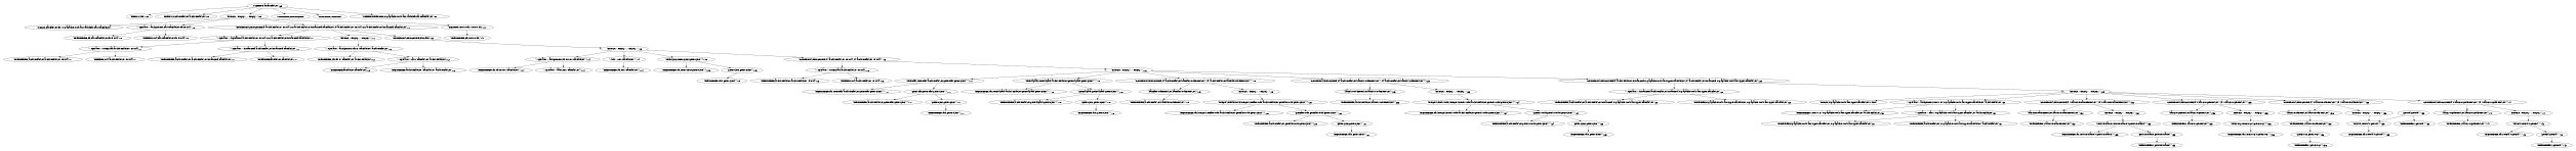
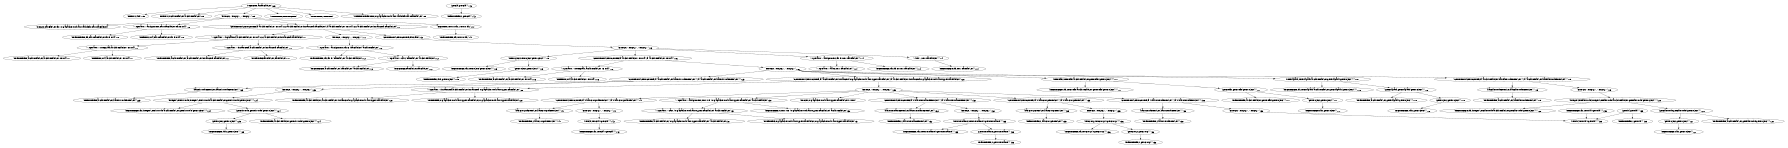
  digraph {
    n1 [label=<(METHOD,asTarFileSet)<SUB>709</SUB>>]
    n2 [label=<(PARAM,this)<SUB>709</SUB>>]
    n3 [label=<(PARAM,ArchiveFileSet archiveFileSet)<SUB>709</SUB>>]
    n4 [label=<(BLOCK,&lt;empty&gt;,&lt;empty&gt;)<SUB>709</SUB>>]
    n5 [label=<(MODIFIER,PROTECTED)>]
    n6 [label=<(MODIFIER,VIRTUAL)>]
    n7 [label=<(METHOD_RETURN,org.apache.tools.ant.taskdefs.Tar$TarFileSet)<SUB>709</SUB>>]
    n8 [label=<(LOCAL,TarFileSet tfs: org.apache.tools.ant.taskdefs.Tar$TarFileSet)>]
    n9 [label=<(&lt;operator&gt;.assignment,Tar$TarFileSet tfs = null)<SUB>710</SUB>>]
    n10 [label=<(CONTROL_STRUCTURE,if (archiveFileSet != null &amp;&amp; archiveFileSet instanceof TarFileSet),if (archiveFileSet != null &amp;&amp; archiveFileSet instanceof TarFileSet))<SUB>711</SUB>>]
    n11 [label=<(RETURN,return tfs;,return tfs;)<SUB>747</SUB>>]
    n12 [label=<(IDENTIFIER,tfs,Tar$TarFileSet tfs = null)<SUB>710</SUB>>]
    n13 [label=<(LITERAL,null,Tar$TarFileSet tfs = null)<SUB>710</SUB>>]
    n14 [label=<(&lt;operator&gt;.logicalAnd,archiveFileSet != null &amp;&amp; archiveFileSet instanceof TarFileSet)<SUB>711</SUB>>]
    n15 [label=<(BLOCK,&lt;empty&gt;,&lt;empty&gt;)<SUB>711</SUB>>]
    n16 [label=<(CONTROL_STRUCTURE,else,else)<SUB>713</SUB>>]
    n17 [label=<(IDENTIFIER,tfs,return tfs;)<SUB>747</SUB>>]
    n18 [label=<(&lt;operator&gt;.notEquals,archiveFileSet != null)<SUB>711</SUB>>]
    n19 [label=<(&lt;operator&gt;.instanceOf,archiveFileSet instanceof TarFileSet)<SUB>711</SUB>>]
    n20 [label=<(&lt;operator&gt;.assignment,tfs = (TarFileSet) archiveFileSet)<SUB>712</SUB>>]
    n21 [label=<(BLOCK,&lt;empty&gt;,&lt;empty&gt;)<SUB>713</SUB>>]
    n22 [label=<(IDENTIFIER,archiveFileSet,archiveFileSet != null)<SUB>711</SUB>>]
    n23 [label=<(LITERAL,null,archiveFileSet != null)<SUB>711</SUB>>]
    n24 [label=<(IDENTIFIER,archiveFileSet,archiveFileSet instanceof TarFileSet)<SUB>711</SUB>>]
    n25 [label=<(TYPE_REF,TarFileSet,TarFileSet)<SUB>711</SUB>>]
    n26 [label=<(IDENTIFIER,tfs,tfs = (TarFileSet) archiveFileSet)<SUB>712</SUB>>]
    n27 [label=<(&lt;operator&gt;.cast,(TarFileSet) archiveFileSet)<SUB>712</SUB>>]
    n28 [label=<(TYPE_REF,TarFileSet,TarFileSet)<SUB>712</SUB>>]
    n29 [label=<(IDENTIFIER,archiveFileSet,(TarFileSet) archiveFileSet)<SUB>712</SUB>>]
    n30 [label=<(&lt;operator&gt;.assignment,tfs = new TarFileSet())<SUB>714</SUB>>]
    n31 [label=<(&lt;init&gt;,new TarFileSet())<SUB>714</SUB>>]
    n32 [label=<(setProject,setProject(getProject()))<SUB>715</SUB>>]
    n33 [label=<(CONTROL_STRUCTURE,if (archiveFileSet != null),if (archiveFileSet != null))<SUB>716</SUB>>]
    n34 [label=<(IDENTIFIER,tfs,tfs = new TarFileSet())<SUB>714</SUB>>]
    n35 [label=<(&lt;operator&gt;.alloc,new TarFileSet())<SUB>714</SUB>>]
    n36 [label=<(IDENTIFIER,tfs,new TarFileSet())<SUB>714</SUB>>]
    n37 [label=<(IDENTIFIER,tfs,setProject(getProject()))<SUB>715</SUB>>]
    n38 [label=<(getProject,getProject())<SUB>715</SUB>>]
    n39 [label=<(&lt;operator&gt;.notEquals,archiveFileSet != null)<SUB>716</SUB>>]
    n40 [label=<(BLOCK,&lt;empty&gt;,&lt;empty&gt;)<SUB>716</SUB>>]
    n41 [label=<(IDENTIFIER,this,getProject())<SUB>715</SUB>>]
    n42 [label=<(IDENTIFIER,archiveFileSet,archiveFileSet != null)<SUB>716</SUB>>]
    n43 [label=<(LITERAL,null,archiveFileSet != null)<SUB>716</SUB>>]
    n44 [label=<(setPrefix,setPrefix(archiveFileSet.getPrefix(getProject())))<SUB>717</SUB>>]
    n45 [label=<(setFullpath,setFullpath(archiveFileSet.getFullpath(getProject())))<SUB>718</SUB>>]
    n46 [label=<(CONTROL_STRUCTURE,if (archiveFileSet.hasFileModeBeenSet()),if (archiveFileSet.hasFileModeBeenSet()))<SUB>719</SUB>>]
    n47 [label=<(CONTROL_STRUCTURE,if (archiveFileSet.hasDirModeBeenSet()),if (archiveFileSet.hasDirModeBeenSet()))<SUB>723</SUB>>]
    n48 [label=<(CONTROL_STRUCTURE,if (archiveFileSet instanceof org.apache.tools.ant.types.TarFileSet),if (archiveFileSet instanceof org.apache.tools.ant.types.TarFileSet))<SUB>728</SUB>>]
    n49 [label=<(IDENTIFIER,tfs,setPrefix(archiveFileSet.getPrefix(getProject())))<SUB>717</SUB>>]
    n50 [label=<(getPrefix,getPrefix(getProject()))<SUB>717</SUB>>]
    n51 [label=<(IDENTIFIER,tfs,setFullpath(archiveFileSet.getFullpath(getProject())))<SUB>718</SUB>>]
    n52 [label=<(getFullpath,getFullpath(getProject()))<SUB>718</SUB>>]
    n53 [label=<(hasFileModeBeenSet,hasFileModeBeenSet())<SUB>719</SUB>>]
    n54 [label=<(BLOCK,&lt;empty&gt;,&lt;empty&gt;)<SUB>719</SUB>>]
    n55 [label=<(hasDirModeBeenSet,hasDirModeBeenSet())<SUB>723</SUB>>]
    n56 [label=<(BLOCK,&lt;empty&gt;,&lt;empty&gt;)<SUB>723</SUB>>]
    n57 [label=<(&lt;operator&gt;.instanceOf,archiveFileSet instanceof org.apache.tools.ant.types.TarFileSet)<SUB>728</SUB>>]
    n58 [label=<(BLOCK,&lt;empty&gt;,&lt;empty&gt;)<SUB>729</SUB>>]
    n59 [label=<(IDENTIFIER,archiveFileSet,getPrefix(getProject()))<SUB>717</SUB>>]
    n60 [label=<(getProject,getProject())<SUB>717</SUB>>]
    n61 [label=<(IDENTIFIER,this,getProject())<SUB>717</SUB>>]
    n62 [label=<(IDENTIFIER,archiveFileSet,getFullpath(getProject()))<SUB>718</SUB>>]
    n63 [label=<(getProject,getProject())<SUB>718</SUB>>]
    n64 [label=<(IDENTIFIER,this,getProject())<SUB>718</SUB>>]
    n65 [label=<(IDENTIFIER,archiveFileSet,hasFileModeBeenSet())<SUB>719</SUB>>]
    n66 [label=<(integerSetFileMode,integerSetFileMode(archiveFileSet.getFileMode(getProject())))<SUB>720</SUB>>]
    n67 [label=<(IDENTIFIER,tfs,integerSetFileMode(archiveFileSet.getFileMode(getProject())))<SUB>720</SUB>>]
    n68 [label=<(getFileMode,getFileMode(getProject()))<SUB>720</SUB>>]
    n69 [label=<(IDENTIFIER,archiveFileSet,getFileMode(getProject()))<SUB>720</SUB>>]
    n70 [label=<(getProject,getProject())<SUB>721</SUB>>]
    n71 [label=<(IDENTIFIER,this,getProject())<SUB>721</SUB>>]
    n72 [label=<(IDENTIFIER,archiveFileSet,hasDirModeBeenSet())<SUB>223</SUB>>]
    n73 [label=<(integerSetDirMode,integerSetDirMode(archiveFileSet.getDirMode(getProject())))<SUB>724</SUB>>]
    n74 [label=<(IDENTIFIER,tfs,integerSetDirMode(archiveFileSet.getDirMode(getProject())))<SUB>724</SUB>>]
    n75 [label=<(getDirMode,getDirMode(getProject()))<SUB>724</SUB>>]
    n76 [label=<(IDENTIFIER,archiveFileSet,getDirMode(getProject()))<SUB>724</SUB>>]
    n77 [label=<(getProject,getProject())<SUB>725</SUB>>]
    n78 [label=<(IDENTIFIER,this,getProject())<SUB>725</SUB>>]
    n79 [label=<(IDENTIFIER,archiveFileSet,archiveFileSet instanceof org.apache.tools.ant.types.TarFileSet)<SUB>728</SUB>>]
    n80 [label=<(TYPE_REF,org.apache.tools.ant.types.TarFileSet,org.apache.tools.ant.types.TarFileSet)<SUB>728</SUB>>]
    n81 [label=<(LOCAL,org.apache.tools.ant.types.TarFileSet t: ANY)>]
    n82 [label=<(&lt;operator&gt;.assignment,ANY t = (org.apache.tools.ant.types.TarFileSet) archiveFileSet)<SUB>730</SUB>>]
    n83 [label=<(CONTROL_STRUCTURE,if (t.hasUserNameBeenSet()),if (t.hasUserNameBeenSet()))<SUB>732</SUB>>]
    n84 [label=<(CONTROL_STRUCTURE,if (t.hasGroupBeenSet()),if (t.hasGroupBeenSet()))<SUB>735</SUB>>]
    n85 [label=<(CONTROL_STRUCTURE,if (t.hasUserIdBeenSet()),if (t.hasUserIdBeenSet()))<SUB>738</SUB>>]
    n86 [label=<(CONTROL_STRUCTURE,if (t.hasGroupIdBeenSet()),if (t.hasGroupIdBeenSet()))<SUB>741</SUB>>]
    n87 [label=<(IDENTIFIER,t,ANY t = (org.apache.tools.ant.types.TarFileSet) archiveFileSet)<SUB>730</SUB>>]
    n88 [label=<(&lt;operator&gt;.cast,(org.apache.tools.ant.types.TarFileSet) archiveFileSet)<SUB>731</SUB>>]
    n89 [label=<(hasUserNameBeenSet,hasUserNameBeenSet())<SUB>732</SUB>>]
    n90 [label=<(BLOCK,&lt;empty&gt;,&lt;empty&gt;)<SUB>732</SUB>>]
    n91 [label=<(hasGroupBeenSet,hasGroupBeenSet())<SUB>735</SUB>>]
    n92 [label=<(BLOCK,&lt;empty&gt;,&lt;empty&gt;)<SUB>735</SUB>>]
    n93 [label=<(hasUserIdBeenSet,hasUserIdBeenSet())<SUB>738</SUB>>]
    n94 [label=<(BLOCK,&lt;empty&gt;,&lt;empty&gt;)<SUB>738</SUB>>]
    n95 [label=<(hasGroupIdBeenSet,hasGroupIdBeenSet())<SUB>741</SUB>>]
    n96 [label=<(BLOCK,&lt;empty&gt;,&lt;empty&gt;)<SUB>741</SUB>>]
    n97 [label=<(TYPE_REF,org.apache.tools.ant.types.TarFileSet,org.apache.tools.ant.types.TarFileSet)<SUB>731</SUB>>]
    n98 [label=<(IDENTIFIER,archiveFileSet,(org.apache.tools.ant.types.TarFileSet) archiveFileSet)<SUB>731</SUB>>]
    n99 [label=<(IDENTIFIER,t,hasUserNameBeenSet())<SUB>732</SUB>>]
    n100 [label=<(setUserName,setUserName(t.getUserName()))<SUB>733</SUB>>]
    n101 [label=<(IDENTIFIER,tfs,setUserName(t.getUserName()))<SUB>733</SUB>>]
    n102 [label=<(getUserName,getUserName())<SUB>733</SUB>>]
    n103 [label=<(IDENTIFIER,t,getUserName())<SUB>733</SUB>>]
    n104 [label=<(IDENTIFIER,t,hasGroupBeenSet())<SUB>735</SUB>>]
    n105 [label=<(setGroup,setGroup(t.getGroup()))<SUB>736</SUB>>]
    n106 [label=<(IDENTIFIER,tfs,setGroup(t.getGroup()))<SUB>736</SUB>>]
    n107 [label=<(getGroup,getGroup())<SUB>736</SUB>>]
    n108 [label=<(IDENTIFIER,t,getGroup())<SUB>736</SUB>>]
    n109 [label=<(IDENTIFIER,t,hasUserIdBeenSet())<SUB>738</SUB>>]
    n110 [label=<(setUid,setUid(t.getUid()))<SUB>739</SUB>>]
    n111 [label=<(IDENTIFIER,tfs,setUid(t.getUid()))<SUB>739</SUB>>]
    n112 [label=<(getUid,getUid())<SUB>739</SUB>>]
    n113 [label=<(IDENTIFIER,t,getUid())<SUB>739</SUB>>]
    n114 [label=<(IDENTIFIER,t,hasGroupIdBeenSet())<SUB>741</SUB>>]
    n115 [label=<(setGid,setGid(t.getGid()))<SUB>742</SUB>>]
    n116 [label=<(IDENTIFIER,tfs,setGid(t.getGid()))<SUB>742</SUB>>]
    n117 [label=<(getGid,getGid())<SUB>742</SUB>>]
    n118 [label=<(IDENTIFIER,t,getGid())<SUB>742</SUB>>]
    n1 -> n2
    n1 -> n3
    n1 -> n4
    n1 -> n5
    n1 -> n6
    n1 -> n7
    n4 -> n8
    n4 -> n9
    n4 -> n10
    n4 -> n11
    n9 -> n12
    n9 -> n13
    n10 -> n14
    n10 -> n15
    n10 -> n16
    n11 -> n17
    n14 -> n18
    n14 -> n19
    n15 -> n20
    n16 -> n21
    n18 -> n22
    n18 -> n23
    n19 -> n24
    n19 -> n25
    n20 -> n26
    n20 -> n27
    n21 -> n30
    n21 -> n31
    n21 -> n32
    n21 -> n33
    n27 -> n28
    n27 -> n29
    n30 -> n34
    n30 -> n35
    n31 -> n36
    n32 -> n37
    n32 -> n38
    n33 -> n39
    n33 -> n40
    n38 -> n41
    n39 -> n42
    n39 -> n43
    n40 -> n44
    n40 -> n45
    n40 -> n46
    n40 -> n47
    n40 -> n48
    n44 -> n49
    n44 -> n50
    n45 -> n51
    n45 -> n52
    n46 -> n53
    n46 -> n54
    n47 -> n55
    n47 -> n56
    n48 -> n57
    n48 -> n58
    n50 -> n59
    n50 -> n60
    n52 -> n62
    n52 -> n63
    n53 -> n65
    n54 -> n66
    n55 -> n72
    n56 -> n73
    n57 -> n79
    n57 -> n80
    n58 -> n81
    n58 -> n82
    n58 -> n83
    n58 -> n84
    n58 -> n85
    n58 -> n86
    n60 -> n61
    n63 -> n64
    n66 -> n67
    n66 -> n68
    n68 -> n69
    n68 -> n70
    n70 -> n71
    n73 -> n74
    n73 -> n75
    n75 -> n76
    n75 -> n77
    n77 -> n78
    n82 -> n87
    n82 -> n88
    n83 -> n89
    n83 -> n90
    n84 -> n91
    n84 -> n92
    n85 -> n93
    n85 -> n94
    n86 -> n95
    n86 -> n96
    n88 -> n97
    n88 -> n98
    n89 -> n99
    n90 -> n100
    n91 -> n104
    n92 -> n105
    n93 -> n109
    n94 -> n110
    n95 -> n114
    n96 -> n115
    n100 -> n101
    n100 -> n102
    n102 -> n103
    n105 -> n106
-   n109 -> n107
+   n105 -> n107
    n107 -> n108
-   n110 -> n111
+   n111 -> n110
    n112 -> n110
    n112 -> n113
    n115 -> n116
-   n115 -> n117
    n117 -> n118
  }
